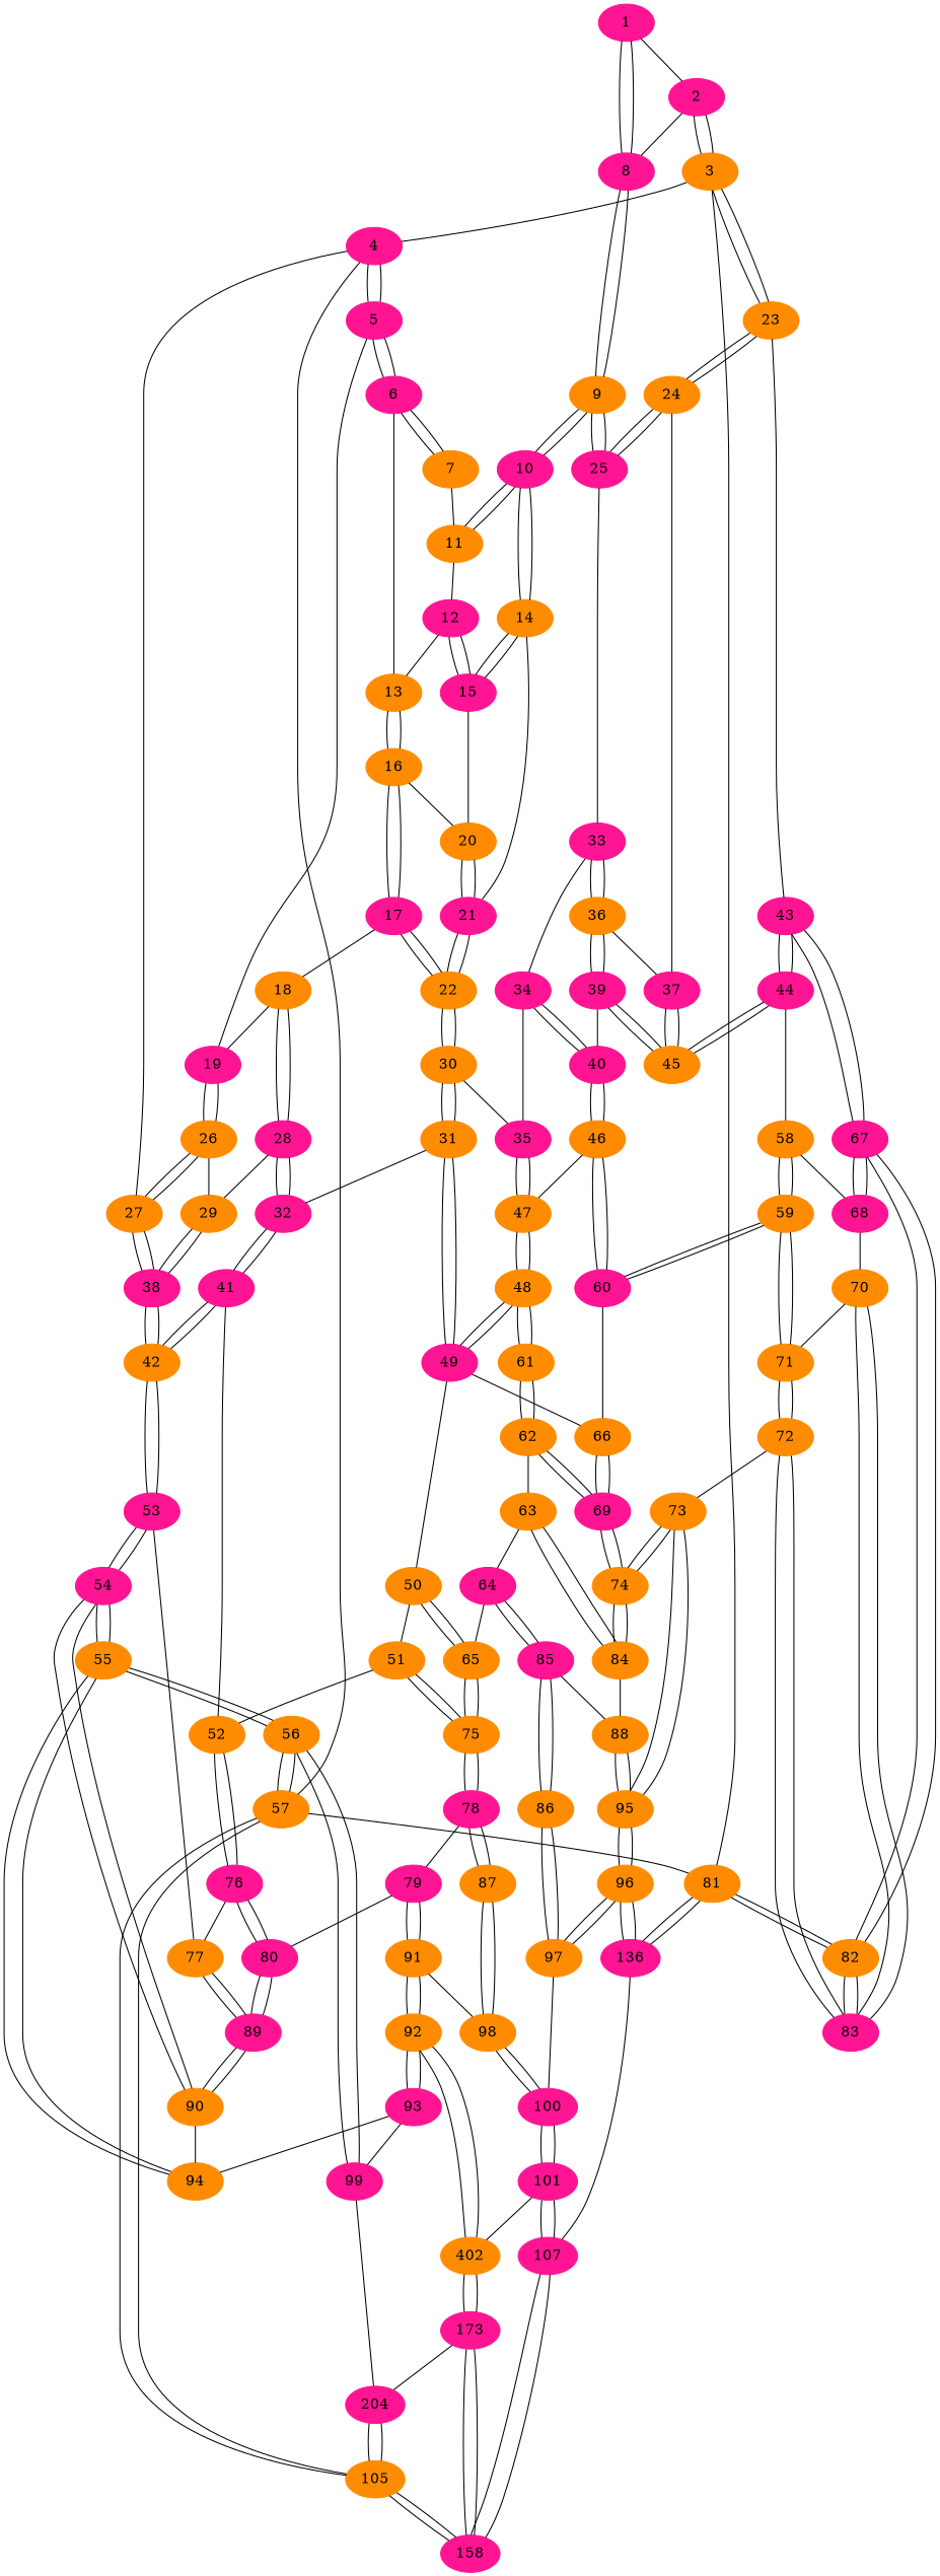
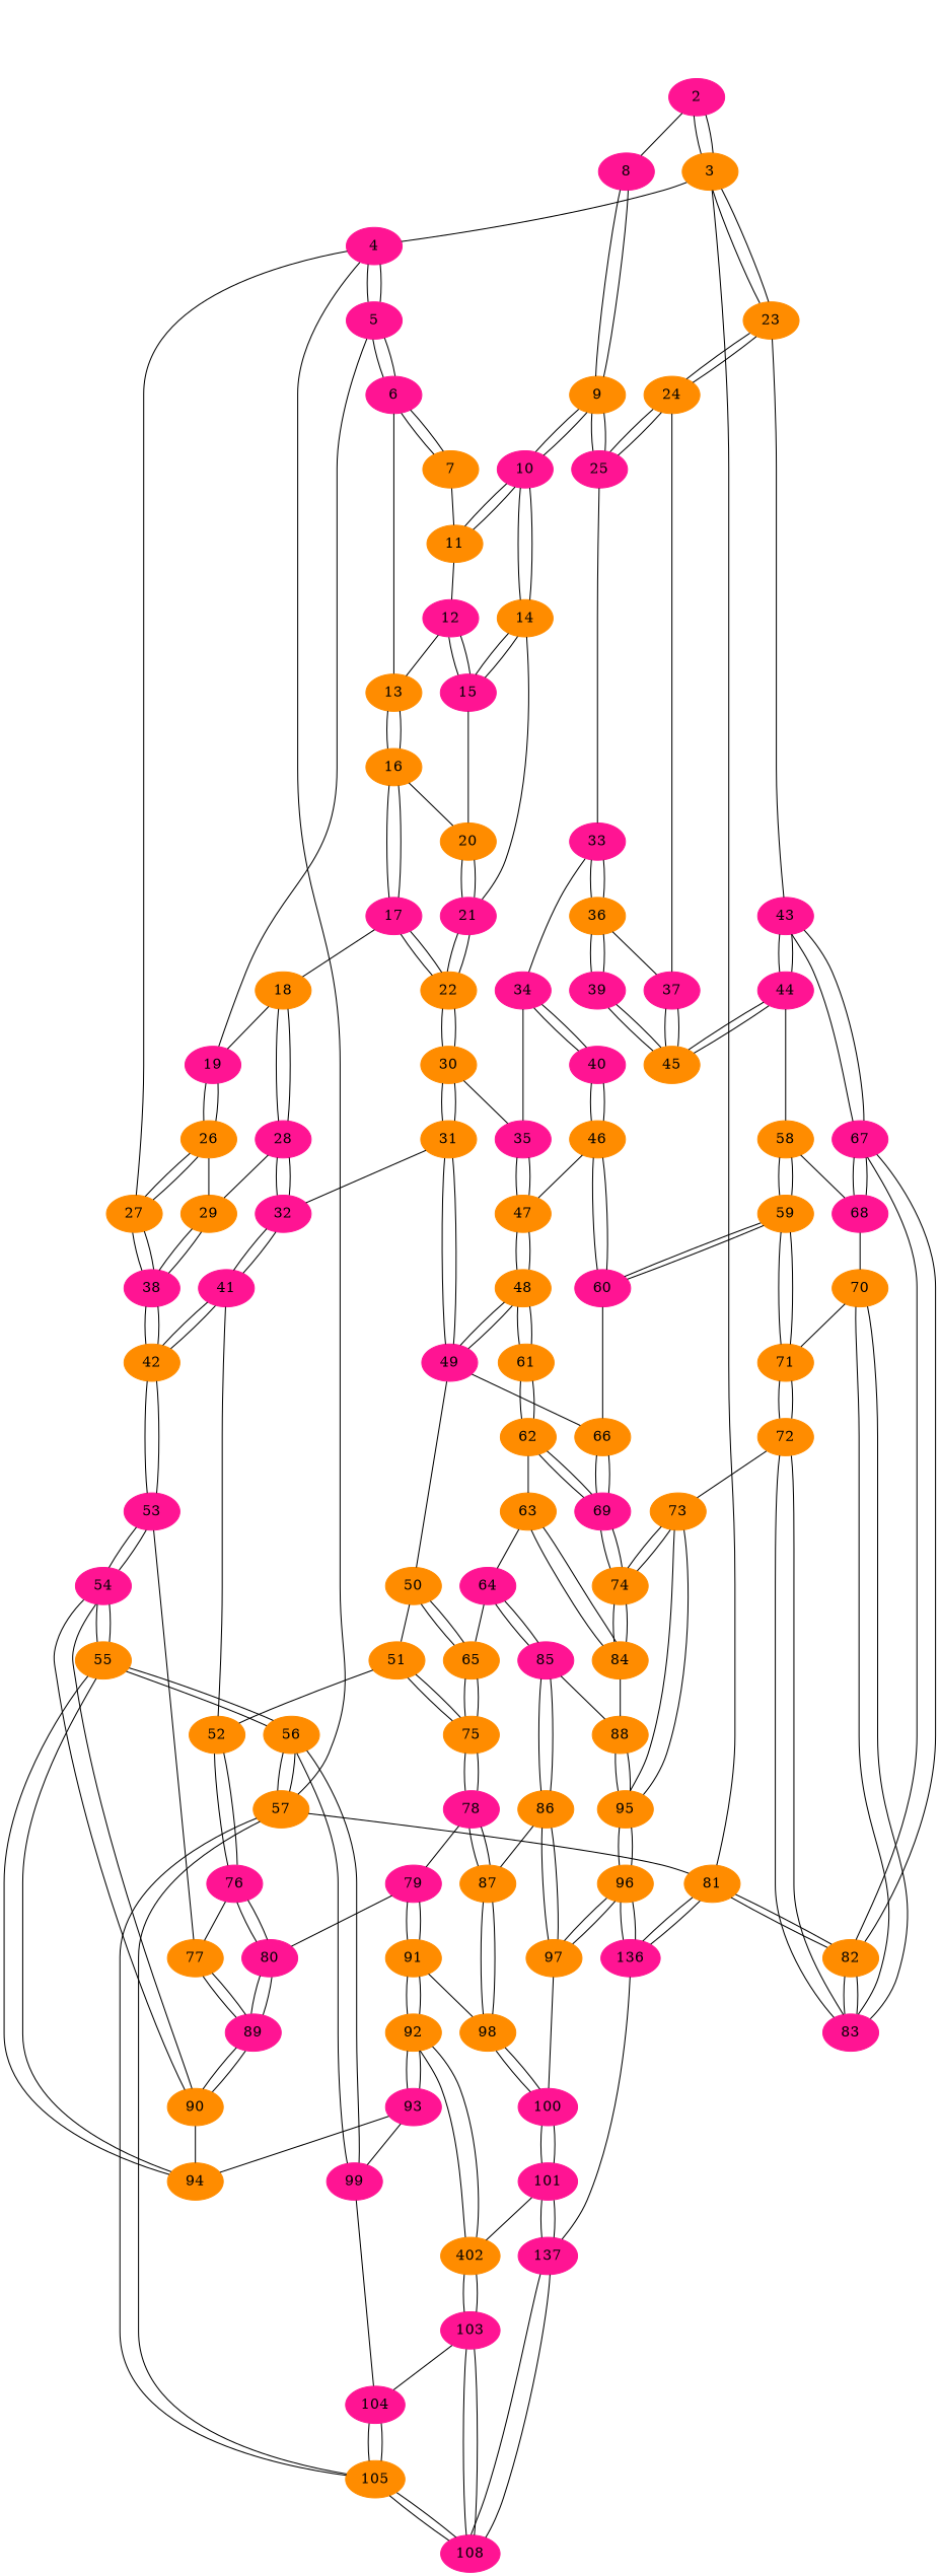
  graph {
    node [color=darkorange style=filled]
-   1 [color=deeppink]
    2 [color=deeppink]
    8 [color=deeppink]
    3
    9
    4 [color=deeppink]
    23
    81
    5 [color=deeppink]
    27
    57
    24
    43 [color=deeppink]
    82
    n15 [color=deeppink label=136]
    6 [color=deeppink]
    19 [color=deeppink]
    38 [color=deeppink]
    105
    7
    13
    26
    11
    16
    12 [color=deeppink]
    10 [color=deeppink]
    25 [color=deeppink]
    14
    33 [color=deeppink]
    15 [color=deeppink]
    21 [color=deeppink]
    20
    17 [color=deeppink]
    22
    18
    28 [color=deeppink]
    30
    29
    32 [color=deeppink]
    31
    35 [color=deeppink]
    37 [color=deeppink]
    44 [color=deeppink]
    67 [color=deeppink]
    45
    34 [color=deeppink]
    36
    42
    41 [color=deeppink]
    49 [color=deeppink]
    47
    50
    66
    52
    40 [color=deeppink]
    39 [color=deeppink]
    46
    48
    53 [color=deeppink]
    60 [color=deeppink]
    76 [color=deeppink]
    54 [color=deeppink]
    77
    58
    68 [color=deeppink]
    59
    61
    62
    51
    65
    75
    78 [color=deeppink]
    80 [color=deeppink]
    55
    90
    89 [color=deeppink]
    56
    94
    99 [color=deeppink]
-   104 [color=deeppink label=204]
-   108 [color=deeppink label=158]
+   104 [color=deeppink]
+   108 [color=deeppink]
    71
    70
    72
    69 [color=deeppink]
    63
    64 [color=deeppink]
    84
    74
    85 [color=deeppink]
    88
    86
    83 [color=deeppink]
    73
    95
    96
    79 [color=deeppink]
    87
    91
    98
    92
-   107 [color=deeppink]
+   107 [color=deeppink label=137]
    97
    100 [color=deeppink]
    93 [color=deeppink]
    n106 [label=402]
-   103 [color=deeppink label=173]
+   103 [color=deeppink]
    101 [color=deeppink]
-   1 -- 2
-   1 -- 8
-   1 -- 8
    2 -- 8
    2 -- 3
    2 -- 3
    8 -- 9
    8 -- 9
    3 -- 4
    3 -- 23
    3 -- 23
    3 -- 81
    9 -- 10
    9 -- 10
    9 -- 25
    9 -- 25
    4 -- 5
    4 -- 5
    4 -- 27
    4 -- 57
    23 -- 24
    23 -- 24
    23 -- 43
    81 -- 82
    81 -- 82
    81 -- n15
    81 -- n15
    5 -- 6
    5 -- 6
    5 -- 19
    27 -- 38
    27 -- 38
    57 -- 81
    57 -- 105
    57 -- 105
    24 -- 25
    24 -- 25
    24 -- 37
    43 -- 44
    43 -- 44
    43 -- 67
    43 -- 67
    82 -- 83
    82 -- 83
    n15 -- 107
    6 -- 7
    6 -- 7
    6 -- 13
    19 -- 26
    19 -- 26
    38 -- 42
    38 -- 42
    105 -- 108
    105 -- 108
    7 -- 11
    13 -- 16
    13 -- 16
    26 -- 27
    26 -- 27
    26 -- 29
    11 -- 12
    16 -- 20
    16 -- 17
    16 -- 17
    12 -- 13
    12 -- 15
    12 -- 15
    10 -- 11
    10 -- 11
    10 -- 14
    10 -- 14
    25 -- 33
    14 -- 15
    14 -- 15
    14 -- 21
    33 -- 34
    33 -- 36
    33 -- 36
    15 -- 20
    21 -- 22
    21 -- 22
    20 -- 21
    20 -- 21
    17 -- 22
    17 -- 22
    17 -- 18
    22 -- 30
    22 -- 30
    18 -- 19
    18 -- 28
    18 -- 28
    28 -- 29
    28 -- 32
    28 -- 32
    30 -- 31
    30 -- 31
    30 -- 35
    29 -- 38
    29 -- 38
    32 -- 41
    32 -- 41
    31 -- 32
    31 -- 49
    31 -- 49
    35 -- 47
    35 -- 47
    37 -- 45
    37 -- 45
    44 -- 45
    44 -- 45
    44 -- 58
    67 -- 82
    67 -- 82
    67 -- 68
    67 -- 68
    34 -- 35
    34 -- 40
    34 -- 40
    36 -- 37
    36 -- 39
    36 -- 39
    42 -- 53
    42 -- 53
    41 -- 42
    41 -- 42
    41 -- 52
    49 -- 50
    49 -- 66
    47 -- 48
    47 -- 48
    50 -- 51
    50 -- 65
    50 -- 65
    66 -- 69
    66 -- 69
    52 -- 76
    52 -- 76
    40 -- 46
    40 -- 46
    39 -- 45
    39 -- 45
-   39 -- 40
    46 -- 47
    46 -- 60
    46 -- 60
    48 -- 49
    48 -- 49
    48 -- 61
    48 -- 61
    53 -- 54
    53 -- 54
    53 -- 77
    60 -- 66
    76 -- 77
    76 -- 80
    76 -- 80
    54 -- 55
    54 -- 55
    54 -- 90
    54 -- 90
    77 -- 89
    77 -- 89
    58 -- 68
    58 -- 59
    58 -- 59
    68 -- 70
    59 -- 60
    59 -- 60
    59 -- 71
    59 -- 71
    61 -- 62
    61 -- 62
    62 -- 69
    62 -- 69
    62 -- 63
    51 -- 52
    51 -- 75
    51 -- 75
    65 -- 75
    65 -- 75
    75 -- 78
    75 -- 78
    78 -- 79
    78 -- 87
    78 -- 87
    80 -- 89
    80 -- 89
    55 -- 56
    55 -- 56
    55 -- 94
    55 -- 94
    90 -- 94
    89 -- 90
    89 -- 90
    56 -- 57
    56 -- 57
    56 -- 99
    56 -- 99
    99 -- 104
    104 -- 105
    104 -- 105
    71 -- 72
    71 -- 72
    70 -- 71
    70 -- 83
    70 -- 83
    72 -- 83
    72 -- 83
    72 -- 73
    69 -- 74
    69 -- 74
    63 -- 64
    63 -- 84
    63 -- 84
    64 -- 65
    64 -- 85
    64 -- 85
    84 -- 88
    74 -- 84
    74 -- 84
    85 -- 88
    85 -- 86
    85 -- 86
    88 -- 95
    88 -- 95
+   86 -- 87
    86 -- 97
    86 -- 97
    73 -- 74
    73 -- 74
    73 -- 95
    73 -- 95
    95 -- 96
    95 -- 96
    96 -- n15
    96 -- n15
    96 -- 97
    96 -- 97
    79 -- 80
    79 -- 91
    79 -- 91
    87 -- 98
    87 -- 98
    91 -- 98
    91 -- 92
    91 -- 92
    98 -- 100
    98 -- 100
    92 -- 93
    92 -- 93
    92 -- n106
    92 -- n106
    107 -- 108
    107 -- 108
    97 -- 100
    100 -- 101
    100 -- 101
    93 -- 94
    93 -- 99
    n106 -- 103
    n106 -- 103
    103 -- 104
    103 -- 108
    103 -- 108
    101 -- 107
    101 -- 107
    101 -- n106
  }
